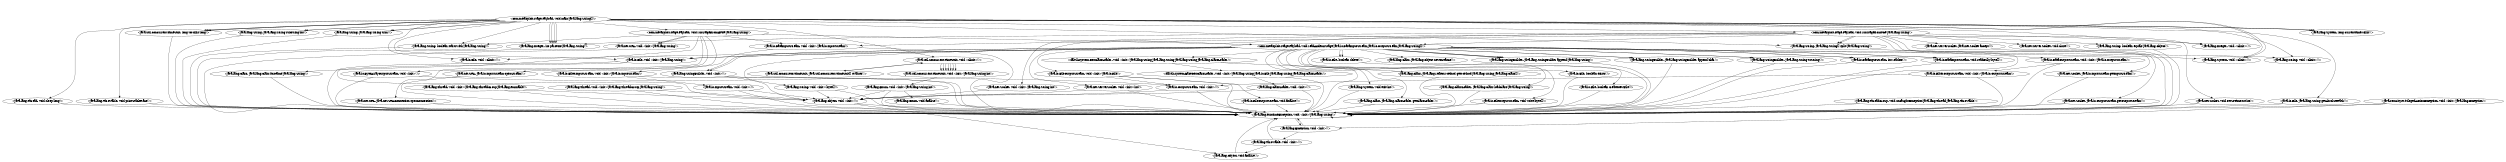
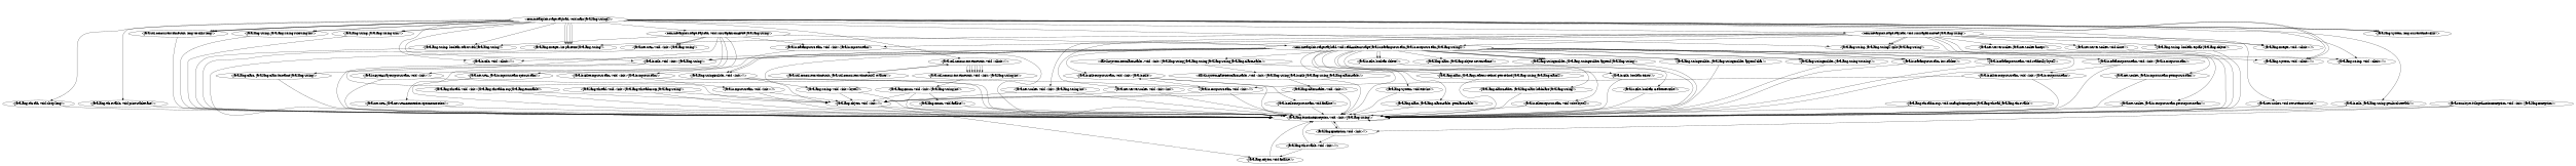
  digraph {
    "<com.metasploit.stage.Payload: void main(java.lang.String[])>"
    "<java.io.File: void <clinit>()>"
    "<java.lang.Thread: void sleep(long)>"
    "<com.metasploit.stage.Payload: void runStageFromHTTP(java.lang.String)>"
    "<com.metasploit.stage.Payload: void runStagefromTCP(java.lang.String)>"
    "<java.lang.System: long currentTimeMillis()>"
    "<java.lang.Integer: int parseInt(java.lang.String)>"
    "<java.io.File: void <init>(java.lang.String)>"
    "<java.lang.System: void <clinit>()>"
    "<java.util.concurrent.TimeUnit: void <clinit>()>"
    "<java.lang.Integer: void <clinit>()>"
    "<java.lang.String: void <clinit>()>"
    "<java.lang.Throwable: void printStackTrace()>"
    "<java.util.concurrent.TimeUnit: long toMillis(long)>"
    "<java.lang.String: java.lang.String substring(int)>"
    "<java.lang.String: java.lang.String trim()>"
    "<java.lang.String: boolean startsWith(java.lang.String)>"
    "<java.lang.String: java.lang.String[] split(java.lang.String)>"
    "<java.io.File: java.lang.String getAbsolutePath()>"
    "<java.lang.RuntimeException: void <init>(java.lang.String)>"
    "<java.net.URL: void <init>(java.lang.String)>"
    "<com.metasploit.stage.Payload: void readAndRunStage(java.io.DataInputStream,java.io.OutputStream,java.lang.String[])>"
    "<java.io.DataInputStream: void <init>(java.io.InputStream)>"
    "<java.io.ByteArrayOutputStream: void <init>()>"
    "<java.lang.Class: java.lang.Class forName(java.lang.String)>"
    "<java.net.URL: java.net.URLConnection openConnection()>"
    "<java.net.URL: java.io.InputStream openStream()>"
    "<java.net.Socket: void <init>(java.lang.String,int)>"
    "<java.io.DataOutputStream: void <init>(java.io.OutputStream)>"
    "<java.net.ServerSocket: void <init>(int)>"
    "<java.net.Socket: void setSoTimeout(int)>"
    "<java.net.Socket: java.io.InputStream getInputStream()>"
    "<java.net.Socket: java.io.OutputStream getOutputStream()>"
    "<java.net.ServerSocket: java.net.Socket accept()>"
    "<java.net.ServerSocket: void close()>"
    "<java.lang.String: boolean equals(java.lang.Object)>"
    "<java.lang.Object: void <init>()>"
    "<java.util.concurrent.TimeUnit: void <init>(java.lang.String,int)>"
    "<java.util.concurrent.TimeUnit: java.util.concurrent.TimeUnit[] $values()>"
    "<java.lang.Exception: void <init>()>"
    "<java.lang.System: void exit(int)>"
    "<dalvik.system.DexClassLoader: void <init>(java.lang.String,java.lang.String,java.lang.String,java.lang.ClassLoader)>"
    "<java.io.FileOutputStream: void <init>(java.io.File)>"
    "<java.lang.String: void <init>(byte[])>"
    "<java.lang.StringBuilder: void <init>()>"
    "<java.lang.Class: java.lang.ClassLoader getClassLoader()>"
    "<java.lang.Class: java.lang.Object newInstance()>"
    "<java.lang.Class: java.lang.reflect.Method getMethod(java.lang.String,java.lang.Class[])>"
    "<java.lang.ClassLoader: java.lang.Class loadClass(java.lang.String)>"
    "<java.io.FileOutputStream: void write(byte[])>"
    "<java.io.File: boolean exists()>"
    "<java.io.File: boolean createNewFile()>"
    "<java.io.File: boolean delete()>"
    "<java.lang.StringBuilder: java.lang.StringBuilder append(java.lang.String)>"
    "<java.lang.StringBuilder: java.lang.StringBuilder append(char)>"
    "<java.lang.StringBuilder: java.lang.String toString()>"
    "<java.io.DataInputStream: int readInt()>"
    "<java.io.DataInputStream: void readFully(byte[])>"
    "<java.io.FilterInputStream: void <init>(java.io.InputStream)>"
    "<java.io.OutputStream: void <init>()>"
    "<java.io.FilterOutputStream: void <init>(java.io.OutputStream)>"
    "<java.lang.Object: void finalize()>"
    "<java.lang.Enum: void <init>(java.lang.String,int)>"
    "<java.lang.ThreadGroup: void uncaughtException(java.lang.Thread,java.lang.Throwable)>"
    "<java.lang.Throwable: void <init>()>"
    "<java.lang.ClassLoader: void <init>()>"
    "<java.security.PrivilegedActionException: void <init>(java.lang.Exception)>"
    "<java.lang.Thread: void <init>(java.lang.ThreadGroup,java.lang.Runnable)>"
    "<java.lang.Thread: void <init>(java.lang.ThreadGroup,java.lang.String)>"
    "<dalvik.system.BaseDexClassLoader: void <init>(java.lang.String,java.io.File,java.lang.String,java.lang.ClassLoader)>"
    "<java.io.FileOutputStream: void finalize()>"
    "<java.io.InputStream: void <init>()>"
    "<java.lang.Enum: void finalize()>"
    "<com.metasploit.stage.Payload: void main(java.lang.String[])>" -> "<java.io.File: void <clinit>()>"
    "<com.metasploit.stage.Payload: void main(java.lang.String[])>" -> "<java.lang.Thread: void sleep(long)>"
    "<com.metasploit.stage.Payload: void main(java.lang.String[])>" -> "<com.metasploit.stage.Payload: void runStageFromHTTP(java.lang.String)>"
    "<com.metasploit.stage.Payload: void main(java.lang.String[])>" -> "<com.metasploit.stage.Payload: void runStagefromTCP(java.lang.String)>"
    "<com.metasploit.stage.Payload: void main(java.lang.String[])>" -> "<java.lang.System: long currentTimeMillis()>"
    "<com.metasploit.stage.Payload: void main(java.lang.String[])>" -> "<java.lang.System: long currentTimeMillis()>"
    "<com.metasploit.stage.Payload: void main(java.lang.String[])>" -> "<java.lang.System: long currentTimeMillis()>"
    "<com.metasploit.stage.Payload: void main(java.lang.String[])>" -> "<java.lang.Integer: int parseInt(java.lang.String)>"
    "<com.metasploit.stage.Payload: void main(java.lang.String[])>" -> "<java.lang.Integer: int parseInt(java.lang.String)>"
    "<com.metasploit.stage.Payload: void main(java.lang.String[])>" -> "<java.lang.Integer: int parseInt(java.lang.String)>"
    "<com.metasploit.stage.Payload: void main(java.lang.String[])>" -> "<java.lang.Integer: int parseInt(java.lang.String)>"
    "<com.metasploit.stage.Payload: void main(java.lang.String[])>" -> "<java.io.File: void <init>(java.lang.String)>"
    "<com.metasploit.stage.Payload: void main(java.lang.String[])>" -> "<java.lang.System: void <clinit>()>"
    "<com.metasploit.stage.Payload: void main(java.lang.String[])>" -> "<java.lang.System: void <clinit>()>"
    "<com.metasploit.stage.Payload: void main(java.lang.String[])>" -> "<java.util.concurrent.TimeUnit: void <clinit>()>"
    "<com.metasploit.stage.Payload: void main(java.lang.String[])>" -> "<java.lang.Integer: void <clinit>()>"
    "<com.metasploit.stage.Payload: void main(java.lang.String[])>" -> "<java.lang.String: void <clinit>()>"
    "<com.metasploit.stage.Payload: void main(java.lang.String[])>" -> "<java.lang.Throwable: void printStackTrace()>"
    "<com.metasploit.stage.Payload: void main(java.lang.String[])>" -> "<java.util.concurrent.TimeUnit: long toMillis(long)>"
    "<com.metasploit.stage.Payload: void main(java.lang.String[])>" -> "<java.util.concurrent.TimeUnit: long toMillis(long)>"
    "<com.metasploit.stage.Payload: void main(java.lang.String[])>" -> "<java.util.concurrent.TimeUnit: long toMillis(long)>"
    "<com.metasploit.stage.Payload: void main(java.lang.String[])>" -> "<java.util.concurrent.TimeUnit: long toMillis(long)>"
    "<com.metasploit.stage.Payload: void main(java.lang.String[])>" -> "<java.lang.String: java.lang.String substring(int)>"
    "<com.metasploit.stage.Payload: void main(java.lang.String[])>" -> "<java.lang.String: java.lang.String substring(int)>"
    "<com.metasploit.stage.Payload: void main(java.lang.String[])>" -> "<java.lang.String: java.lang.String trim()>"
    "<com.metasploit.stage.Payload: void main(java.lang.String[])>" -> "<java.lang.String: java.lang.String trim()>"
    "<com.metasploit.stage.Payload: void main(java.lang.String[])>" -> "<java.lang.String: boolean startsWith(java.lang.String)>"
    "<com.metasploit.stage.Payload: void main(java.lang.String[])>" -> "<java.lang.String: java.lang.String[] split(java.lang.String)>"
    "<com.metasploit.stage.Payload: void main(java.lang.String[])>" -> "<java.io.File: java.lang.String getAbsolutePath()>"
    "<java.lang.Thread: void sleep(long)>" -> "<java.lang.RuntimeException: void <init>(java.lang.String)>"
    "<com.metasploit.stage.Payload: void runStageFromHTTP(java.lang.String)>" -> "<java.lang.String: boolean startsWith(java.lang.String)>"
    "<com.metasploit.stage.Payload: void runStageFromHTTP(java.lang.String)>" -> "<java.net.URL: void <init>(java.lang.String)>"
    "<com.metasploit.stage.Payload: void runStageFromHTTP(java.lang.String)>" -> "<java.net.URL: void <init>(java.lang.String)>"
    "<com.metasploit.stage.Payload: void runStageFromHTTP(java.lang.String)>" -> "<com.metasploit.stage.Payload: void readAndRunStage(java.io.DataInputStream,java.io.OutputStream,java.lang.String[])>"
    "<com.metasploit.stage.Payload: void runStageFromHTTP(java.lang.String)>" -> "<java.io.DataInputStream: void <init>(java.io.InputStream)>"
    "<com.metasploit.stage.Payload: void runStageFromHTTP(java.lang.String)>" -> "<java.io.ByteArrayOutputStream: void <init>()>"
    "<com.metasploit.stage.Payload: void runStageFromHTTP(java.lang.String)>" -> "<java.lang.Class: java.lang.Class forName(java.lang.String)>"
    "<com.metasploit.stage.Payload: void runStageFromHTTP(java.lang.String)>" -> "<java.net.URL: java.net.URLConnection openConnection()>"
    "<com.metasploit.stage.Payload: void runStageFromHTTP(java.lang.String)>" -> "<java.net.URL: java.io.InputStream openStream()>"
    "<com.metasploit.stage.Payload: void runStagefromTCP(java.lang.String)>" -> "<java.lang.Integer: int parseInt(java.lang.String)>"
    "<com.metasploit.stage.Payload: void runStagefromTCP(java.lang.String)>" -> "<java.lang.Integer: void <clinit>()>"
    "<com.metasploit.stage.Payload: void runStagefromTCP(java.lang.String)>" -> "<java.lang.String: java.lang.String[] split(java.lang.String)>"
    "<com.metasploit.stage.Payload: void runStagefromTCP(java.lang.String)>" -> "<java.lang.String: java.lang.String[] split(java.lang.String)>"
    "<com.metasploit.stage.Payload: void runStagefromTCP(java.lang.String)>" -> "<com.metasploit.stage.Payload: void readAndRunStage(java.io.DataInputStream,java.io.OutputStream,java.lang.String[])>"
    "<com.metasploit.stage.Payload: void runStagefromTCP(java.lang.String)>" -> "<java.io.DataInputStream: void <init>(java.io.InputStream)>"
    "<com.metasploit.stage.Payload: void runStagefromTCP(java.lang.String)>" -> "<java.net.Socket: void <init>(java.lang.String,int)>"
    "<com.metasploit.stage.Payload: void runStagefromTCP(java.lang.String)>" -> "<java.io.DataOutputStream: void <init>(java.io.OutputStream)>"
    "<com.metasploit.stage.Payload: void runStagefromTCP(java.lang.String)>" -> "<java.net.ServerSocket: void <init>(int)>"
    "<com.metasploit.stage.Payload: void runStagefromTCP(java.lang.String)>" -> "<java.net.Socket: void setSoTimeout(int)>"
    "<com.metasploit.stage.Payload: void runStagefromTCP(java.lang.String)>" -> "<java.net.Socket: java.io.InputStream getInputStream()>"
    "<com.metasploit.stage.Payload: void runStagefromTCP(java.lang.String)>" -> "<java.net.Socket: java.io.OutputStream getOutputStream()>"
    "<com.metasploit.stage.Payload: void runStagefromTCP(java.lang.String)>" -> "<java.net.ServerSocket: java.net.Socket accept()>"
    "<com.metasploit.stage.Payload: void runStagefromTCP(java.lang.String)>" -> "<java.net.ServerSocket: void close()>"
    "<com.metasploit.stage.Payload: void runStagefromTCP(java.lang.String)>" -> "<java.lang.String: boolean equals(java.lang.Object)>"
    "<java.lang.Integer: int parseInt(java.lang.String)>" -> "<java.lang.RuntimeException: void <init>(java.lang.String)>"
    "<java.io.File: void <init>(java.lang.String)>" -> "<java.lang.RuntimeException: void <init>(java.lang.String)>"
    "<java.io.File: void <init>(java.lang.String)>" -> "<java.lang.Object: void <init>()>"
    "<java.util.concurrent.TimeUnit: void <clinit>()>" -> "<java.util.concurrent.TimeUnit: void <init>(java.lang.String,int)>"
    "<java.util.concurrent.TimeUnit: void <clinit>()>" -> "<java.util.concurrent.TimeUnit: void <init>(java.lang.String,int)>"
    "<java.util.concurrent.TimeUnit: void <clinit>()>" -> "<java.util.concurrent.TimeUnit: void <init>(java.lang.String,int)>"
    "<java.util.concurrent.TimeUnit: void <clinit>()>" -> "<java.util.concurrent.TimeUnit: void <init>(java.lang.String,int)>"
    "<java.util.concurrent.TimeUnit: void <clinit>()>" -> "<java.util.concurrent.TimeUnit: void <init>(java.lang.String,int)>"
    "<java.util.concurrent.TimeUnit: void <clinit>()>" -> "<java.util.concurrent.TimeUnit: void <init>(java.lang.String,int)>"
    "<java.util.concurrent.TimeUnit: void <clinit>()>" -> "<java.util.concurrent.TimeUnit: void <init>(java.lang.String,int)>"
    "<java.util.concurrent.TimeUnit: void <clinit>()>" -> "<java.util.concurrent.TimeUnit: java.util.concurrent.TimeUnit[] $values()>"
    "<java.lang.Throwable: void printStackTrace()>" -> "<java.lang.RuntimeException: void <init>(java.lang.String)>"
    "<java.util.concurrent.TimeUnit: long toMillis(long)>" -> "<java.lang.RuntimeException: void <init>(java.lang.String)>"
    "<java.lang.String: java.lang.String substring(int)>" -> "<java.lang.RuntimeException: void <init>(java.lang.String)>"
    "<java.lang.String: java.lang.String trim()>" -> "<java.lang.RuntimeException: void <init>(java.lang.String)>"
    "<java.lang.String: boolean startsWith(java.lang.String)>" -> "<java.lang.RuntimeException: void <init>(java.lang.String)>"
    "<java.lang.String: java.lang.String[] split(java.lang.String)>" -> "<java.lang.RuntimeException: void <init>(java.lang.String)>"
    "<java.io.File: java.lang.String getAbsolutePath()>" -> "<java.lang.RuntimeException: void <init>(java.lang.String)>"
    "<java.lang.RuntimeException: void <init>(java.lang.String)>" -> "<java.lang.RuntimeException: void <init>(java.lang.String)>"
    "<java.lang.RuntimeException: void <init>(java.lang.String)>" -> "<java.lang.Exception: void <init>()>"
    "<java.net.URL: void <init>(java.lang.String)>" -> "<java.lang.RuntimeException: void <init>(java.lang.String)>"
    "<com.metasploit.stage.Payload: void readAndRunStage(java.io.DataInputStream,java.io.OutputStream,java.lang.String[])>" -> "<java.io.File: void <clinit>()>"
    "<com.metasploit.stage.Payload: void readAndRunStage(java.io.DataInputStream,java.io.OutputStream,java.lang.String[])>" -> "<java.io.File: void <init>(java.lang.String)>"
    "<com.metasploit.stage.Payload: void readAndRunStage(java.io.DataInputStream,java.io.OutputStream,java.lang.String[])>" -> "<java.io.File: void <init>(java.lang.String)>"
    "<com.metasploit.stage.Payload: void readAndRunStage(java.io.DataInputStream,java.io.OutputStream,java.lang.String[])>" -> "<java.lang.System: void <clinit>()>"
    "<com.metasploit.stage.Payload: void readAndRunStage(java.io.DataInputStream,java.io.OutputStream,java.lang.String[])>" -> "<java.lang.String: void <clinit>()>"
    "<com.metasploit.stage.Payload: void readAndRunStage(java.io.DataInputStream,java.io.OutputStream,java.lang.String[])>" -> "<java.lang.System: void exit(int)>"
    "<com.metasploit.stage.Payload: void readAndRunStage(java.io.DataInputStream,java.io.OutputStream,java.lang.String[])>" -> "<dalvik.system.DexClassLoader: void <init>(java.lang.String,java.lang.String,java.lang.String,java.lang.ClassLoader)>"
    "<com.metasploit.stage.Payload: void readAndRunStage(java.io.DataInputStream,java.io.OutputStream,java.lang.String[])>" -> "<java.io.FileOutputStream: void <init>(java.io.File)>"
    "<com.metasploit.stage.Payload: void readAndRunStage(java.io.DataInputStream,java.io.OutputStream,java.lang.String[])>" -> "<java.lang.String: void <init>(byte[])>"
    "<com.metasploit.stage.Payload: void readAndRunStage(java.io.DataInputStream,java.io.OutputStream,java.lang.String[])>" -> "<java.lang.StringBuilder: void <init>()>"
    "<com.metasploit.stage.Payload: void readAndRunStage(java.io.DataInputStream,java.io.OutputStream,java.lang.String[])>" -> "<java.lang.StringBuilder: void <init>()>"
    "<com.metasploit.stage.Payload: void readAndRunStage(java.io.DataInputStream,java.io.OutputStream,java.lang.String[])>" -> "<java.lang.Class: java.lang.ClassLoader getClassLoader()>"
    "<com.metasploit.stage.Payload: void readAndRunStage(java.io.DataInputStream,java.io.OutputStream,java.lang.String[])>" -> "<java.lang.Class: java.lang.Object newInstance()>"
    "<com.metasploit.stage.Payload: void readAndRunStage(java.io.DataInputStream,java.io.OutputStream,java.lang.String[])>" -> "<java.lang.Class: java.lang.reflect.Method getMethod(java.lang.String,java.lang.Class[])>"
    "<com.metasploit.stage.Payload: void readAndRunStage(java.io.DataInputStream,java.io.OutputStream,java.lang.String[])>" -> "<java.lang.ClassLoader: java.lang.Class loadClass(java.lang.String)>"
    "<com.metasploit.stage.Payload: void readAndRunStage(java.io.DataInputStream,java.io.OutputStream,java.lang.String[])>" -> "<java.io.FileOutputStream: void write(byte[])>"
    "<com.metasploit.stage.Payload: void readAndRunStage(java.io.DataInputStream,java.io.OutputStream,java.lang.String[])>" -> "<java.io.File: boolean exists()>"
    "<com.metasploit.stage.Payload: void readAndRunStage(java.io.DataInputStream,java.io.OutputStream,java.lang.String[])>" -> "<java.io.File: boolean createNewFile()>"
    "<com.metasploit.stage.Payload: void readAndRunStage(java.io.DataInputStream,java.io.OutputStream,java.lang.String[])>" -> "<java.io.File: boolean delete()>"
    "<com.metasploit.stage.Payload: void readAndRunStage(java.io.DataInputStream,java.io.OutputStream,java.lang.String[])>" -> "<java.io.File: boolean delete()>"
    "<com.metasploit.stage.Payload: void readAndRunStage(java.io.DataInputStream,java.io.OutputStream,java.lang.String[])>" -> "<java.lang.StringBuilder: java.lang.StringBuilder append(java.lang.String)>"
    "<com.metasploit.stage.Payload: void readAndRunStage(java.io.DataInputStream,java.io.OutputStream,java.lang.String[])>" -> "<java.lang.StringBuilder: java.lang.StringBuilder append(java.lang.String)>"
    "<com.metasploit.stage.Payload: void readAndRunStage(java.io.DataInputStream,java.io.OutputStream,java.lang.String[])>" -> "<java.lang.StringBuilder: java.lang.StringBuilder append(java.lang.String)>"
    "<com.metasploit.stage.Payload: void readAndRunStage(java.io.DataInputStream,java.io.OutputStream,java.lang.String[])>" -> "<java.lang.StringBuilder: java.lang.StringBuilder append(java.lang.String)>"
    "<com.metasploit.stage.Payload: void readAndRunStage(java.io.DataInputStream,java.io.OutputStream,java.lang.String[])>" -> "<java.lang.StringBuilder: java.lang.StringBuilder append(char)>"
    "<com.metasploit.stage.Payload: void readAndRunStage(java.io.DataInputStream,java.io.OutputStream,java.lang.String[])>" -> "<java.lang.StringBuilder: java.lang.StringBuilder append(char)>"
    "<com.metasploit.stage.Payload: void readAndRunStage(java.io.DataInputStream,java.io.OutputStream,java.lang.String[])>" -> "<java.lang.StringBuilder: java.lang.String toString()>"
    "<com.metasploit.stage.Payload: void readAndRunStage(java.io.DataInputStream,java.io.OutputStream,java.lang.String[])>" -> "<java.lang.StringBuilder: java.lang.String toString()>"
    "<com.metasploit.stage.Payload: void readAndRunStage(java.io.DataInputStream,java.io.OutputStream,java.lang.String[])>" -> "<java.io.DataInputStream: int readInt()>"
    "<com.metasploit.stage.Payload: void readAndRunStage(java.io.DataInputStream,java.io.OutputStream,java.lang.String[])>" -> "<java.io.DataInputStream: int readInt()>"
    "<com.metasploit.stage.Payload: void readAndRunStage(java.io.DataInputStream,java.io.OutputStream,java.lang.String[])>" -> "<java.io.DataInputStream: void readFully(byte[])>"
    "<com.metasploit.stage.Payload: void readAndRunStage(java.io.DataInputStream,java.io.OutputStream,java.lang.String[])>" -> "<java.io.DataInputStream: void readFully(byte[])>"
    "<java.io.DataInputStream: void <init>(java.io.InputStream)>" -> "<java.lang.RuntimeException: void <init>(java.lang.String)>"
    "<java.io.DataInputStream: void <init>(java.io.InputStream)>" -> "<java.io.FilterInputStream: void <init>(java.io.InputStream)>"
    "<java.io.ByteArrayOutputStream: void <init>()>" -> "<java.lang.RuntimeException: void <init>(java.lang.String)>"
    "<java.io.ByteArrayOutputStream: void <init>()>" -> "<java.io.OutputStream: void <init>()>"
    "<java.lang.Class: java.lang.Class forName(java.lang.String)>" -> "<java.lang.RuntimeException: void <init>(java.lang.String)>"
    "<java.net.URL: java.net.URLConnection openConnection()>" -> "<java.lang.RuntimeException: void <init>(java.lang.String)>"
    "<java.net.URL: java.io.InputStream openStream()>" -> "<java.lang.RuntimeException: void <init>(java.lang.String)>"
+   "<java.net.Socket: void <init>(java.lang.String,int)>" -> "<java.lang.RuntimeException: void <init>(java.lang.String)>"
    "<java.net.Socket: void <init>(java.lang.String,int)>" -> "<java.lang.Object: void <init>()>"
    "<java.io.DataOutputStream: void <init>(java.io.OutputStream)>" -> "<java.lang.RuntimeException: void <init>(java.lang.String)>"
    "<java.io.DataOutputStream: void <init>(java.io.OutputStream)>" -> "<java.io.FilterOutputStream: void <init>(java.io.OutputStream)>"
    "<java.net.ServerSocket: void <init>(int)>" -> "<java.lang.RuntimeException: void <init>(java.lang.String)>"
    "<java.net.ServerSocket: void <init>(int)>" -> "<java.lang.Object: void <init>()>"
    "<java.net.Socket: void setSoTimeout(int)>" -> "<java.lang.RuntimeException: void <init>(java.lang.String)>"
    "<java.net.Socket: java.io.InputStream getInputStream()>" -> "<java.lang.RuntimeException: void <init>(java.lang.String)>"
    "<java.net.Socket: java.io.OutputStream getOutputStream()>" -> "<java.lang.RuntimeException: void <init>(java.lang.String)>"
    "<java.net.ServerSocket: java.net.Socket accept()>" -> "<java.lang.RuntimeException: void <init>(java.lang.String)>"
    "<java.net.ServerSocket: void close()>" -> "<java.lang.RuntimeException: void <init>(java.lang.String)>"
    "<java.lang.String: boolean equals(java.lang.Object)>" -> "<java.lang.RuntimeException: void <init>(java.lang.String)>"
    "<java.lang.Object: void <init>()>" -> "<java.lang.RuntimeException: void <init>(java.lang.String)>"
    "<java.lang.Object: void <init>()>" -> "<java.lang.Object: void finalize()>"
    "<java.util.concurrent.TimeUnit: void <init>(java.lang.String,int)>" -> "<java.lang.Enum: void <init>(java.lang.String,int)>"
    "<java.util.concurrent.TimeUnit: java.util.concurrent.TimeUnit[] $values()>" -> "<java.util.concurrent.TimeUnit: void <clinit>()>"
    "<java.lang.Exception: void <init>()>" -> "<java.lang.RuntimeException: void <init>(java.lang.String)>"
    "<java.lang.Exception: void <init>()>" -> "<java.lang.Throwable: void <init>()>"
    "<java.lang.System: void exit(int)>" -> "<java.lang.RuntimeException: void <init>(java.lang.String)>"
    "<dalvik.system.DexClassLoader: void <init>(java.lang.String,java.lang.String,java.lang.String,java.lang.ClassLoader)>" -> "<java.lang.RuntimeException: void <init>(java.lang.String)>"
    "<dalvik.system.DexClassLoader: void <init>(java.lang.String,java.lang.String,java.lang.String,java.lang.ClassLoader)>" -> "<dalvik.system.BaseDexClassLoader: void <init>(java.lang.String,java.io.File,java.lang.String,java.lang.ClassLoader)>"
    "<java.io.FileOutputStream: void <init>(java.io.File)>" -> "<java.lang.RuntimeException: void <init>(java.lang.String)>"
-   "<java.io.FileOutputStream: void <init>(java.io.File)>" -> "<java.io.OutputStream: void <init>()>"
+   "<java.io.OutputStream: void <init>()>" -> "<java.io.FileOutputStream: void <init>(java.io.File)>"
    "<java.io.FileOutputStream: void <init>(java.io.File)>" -> "<java.io.FileOutputStream: void finalize()>"
    "<java.lang.String: void <init>(byte[])>" -> "<java.lang.RuntimeException: void <init>(java.lang.String)>"
    "<java.lang.String: void <init>(byte[])>" -> "<java.lang.Object: void <init>()>"
    "<java.lang.StringBuilder: void <init>()>" -> "<java.lang.RuntimeException: void <init>(java.lang.String)>"
    "<java.lang.StringBuilder: void <init>()>" -> "<java.lang.Object: void <init>()>"
    "<java.lang.Class: java.lang.ClassLoader getClassLoader()>" -> "<java.lang.RuntimeException: void <init>(java.lang.String)>"
    "<java.lang.Class: java.lang.reflect.Method getMethod(java.lang.String,java.lang.Class[])>" -> "<java.lang.RuntimeException: void <init>(java.lang.String)>"
    "<java.lang.ClassLoader: java.lang.Class loadClass(java.lang.String)>" -> "<java.lang.RuntimeException: void <init>(java.lang.String)>"
    "<java.io.FileOutputStream: void write(byte[])>" -> "<java.lang.RuntimeException: void <init>(java.lang.String)>"
    "<java.io.File: boolean exists()>" -> "<java.lang.RuntimeException: void <init>(java.lang.String)>"
    "<java.io.File: boolean createNewFile()>" -> "<java.lang.RuntimeException: void <init>(java.lang.String)>"
    "<java.io.File: boolean delete()>" -> "<java.lang.RuntimeException: void <init>(java.lang.String)>"
    "<java.lang.StringBuilder: java.lang.StringBuilder append(java.lang.String)>" -> "<java.lang.RuntimeException: void <init>(java.lang.String)>"
    "<java.lang.StringBuilder: java.lang.StringBuilder append(char)>" -> "<java.lang.RuntimeException: void <init>(java.lang.String)>"
    "<java.lang.StringBuilder: java.lang.String toString()>" -> "<java.lang.RuntimeException: void <init>(java.lang.String)>"
    "<java.io.DataInputStream: int readInt()>" -> "<java.lang.RuntimeException: void <init>(java.lang.String)>"
    "<java.io.DataInputStream: void readFully(byte[])>" -> "<java.lang.RuntimeException: void <init>(java.lang.String)>"
    "<java.io.FilterInputStream: void <init>(java.io.InputStream)>" -> "<java.lang.RuntimeException: void <init>(java.lang.String)>"
    "<java.io.FilterInputStream: void <init>(java.io.InputStream)>" -> "<java.io.InputStream: void <init>()>"
    "<java.io.OutputStream: void <init>()>" -> "<java.lang.RuntimeException: void <init>(java.lang.String)>"
    "<java.io.OutputStream: void <init>()>" -> "<java.lang.Object: void <init>()>"
    "<java.io.FilterOutputStream: void <init>(java.io.OutputStream)>" -> "<java.lang.RuntimeException: void <init>(java.lang.String)>"
    "<java.io.FilterOutputStream: void <init>(java.io.OutputStream)>" -> "<java.io.OutputStream: void <init>()>"
    "<java.lang.Object: void finalize()>" -> "<java.lang.RuntimeException: void <init>(java.lang.String)>"
    "<java.lang.Enum: void <init>(java.lang.String,int)>" -> "<java.lang.RuntimeException: void <init>(java.lang.String)>"
    "<java.lang.Enum: void <init>(java.lang.String,int)>" -> "<java.lang.Object: void <init>()>"
    "<java.lang.Enum: void <init>(java.lang.String,int)>" -> "<java.lang.Enum: void finalize()>"
    "<java.lang.ThreadGroup: void uncaughtException(java.lang.Thread,java.lang.Throwable)>" -> "<java.lang.RuntimeException: void <init>(java.lang.String)>"
    "<java.lang.Throwable: void <init>()>" -> "<java.lang.RuntimeException: void <init>(java.lang.String)>"
    "<java.lang.Throwable: void <init>()>" -> "<java.lang.Object: void finalize()>"
    "<java.lang.ClassLoader: void <init>()>" -> "<java.lang.RuntimeException: void <init>(java.lang.String)>"
    "<java.lang.ClassLoader: void <init>()>" -> "<java.lang.Object: void <init>()>"
    "<java.security.PrivilegedActionException: void <init>(java.lang.Exception)>" -> "<java.lang.RuntimeException: void <init>(java.lang.String)>"
    "<java.security.PrivilegedActionException: void <init>(java.lang.Exception)>" -> "<java.lang.Exception: void <init>()>"
    "<java.lang.Thread: void <init>(java.lang.ThreadGroup,java.lang.Runnable)>" -> "<java.lang.RuntimeException: void <init>(java.lang.String)>"
    "<java.lang.Thread: void <init>(java.lang.ThreadGroup,java.lang.Runnable)>" -> "<java.lang.Object: void <init>()>"
    "<java.lang.Thread: void <init>(java.lang.ThreadGroup,java.lang.String)>" -> "<java.lang.RuntimeException: void <init>(java.lang.String)>"
    "<java.lang.Thread: void <init>(java.lang.ThreadGroup,java.lang.String)>" -> "<java.lang.Object: void <init>()>"
    "<dalvik.system.BaseDexClassLoader: void <init>(java.lang.String,java.io.File,java.lang.String,java.lang.ClassLoader)>" -> "<java.lang.RuntimeException: void <init>(java.lang.String)>"
    "<dalvik.system.BaseDexClassLoader: void <init>(java.lang.String,java.io.File,java.lang.String,java.lang.ClassLoader)>" -> "<java.lang.ClassLoader: void <init>()>"
    "<java.io.FileOutputStream: void finalize()>" -> "<java.lang.RuntimeException: void <init>(java.lang.String)>"
    "<java.io.InputStream: void <init>()>" -> "<java.lang.RuntimeException: void <init>(java.lang.String)>"
    "<java.io.InputStream: void <init>()>" -> "<java.lang.Object: void <init>()>"
    "<java.lang.Enum: void finalize()>" -> "<java.lang.RuntimeException: void <init>(java.lang.String)>"
  }
